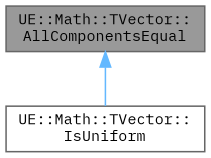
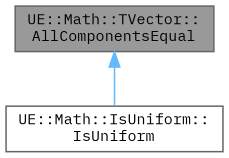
  digraph {
    rankdir=TB
    fontname="IBM Plex Mono"
    node [fontname="IBM Plex Mono" fontsize=10 shape=box style=filled]
    n1 [color=gray40 fillcolor=grey60 fontcolor=black height=0.2 label="UE::Math::TVector::\lAllComponentsEqual" width=0.4]
-   n2 [color=grey40 fillcolor=white height=0.2 label="UE::Math::TVector::\lIsUniform" width=0.4]
+   n2 [color=grey40 fillcolor=white height=0.2 label="UE::Math::IsUniform::\lIsUniform" width=0.4]
    n1 -> n2 [color=steelblue1 dir=back fontname="IBM Plex Mono" fontsize=10 labelfontname=Helvetica labelfontsize=10 style=solid]
  }
